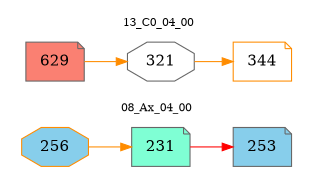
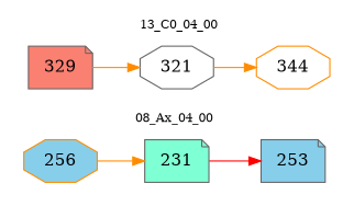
  digraph {
    rankdir=LR
    node [color=gray40 fillcolor=skyblue shape=octagon style=filled]
    edge [color=darkorange]
    n1 [color=darkorange label=256]
    n2 [fillcolor=aquamarine label=231 shape=note]
    n3 [label=253 shape=note]
-   n4 [fillcolor=salmon label=629 shape=note]
+   n4 [fillcolor=salmon label=329 shape=note]
    n5 [fillcolor=white label=321]
-   n6 [color=darkorange fillcolor=white label=344 shape=note]
+   n6 [color=darkorange fillcolor=white label=344]
    subgraph cluster_1 {
      color=white
      fontsize=10
      label="08_Ax_04_00"
      n1
      n2
      n3
    }
    subgraph cluster_2 {
      color=white
      fontsize=10
      label="13_C0_04_00"
      n4
      n5
      n6
    }
    n1 -> n2
    n2 -> n3 [color=red]
    n4 -> n5
    n5 -> n6
  }
